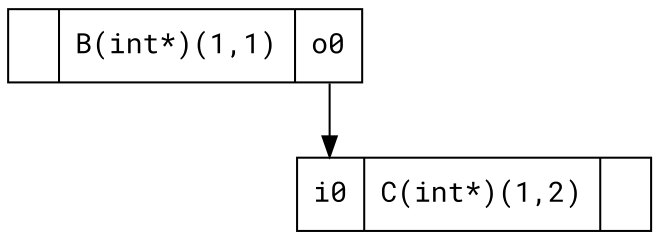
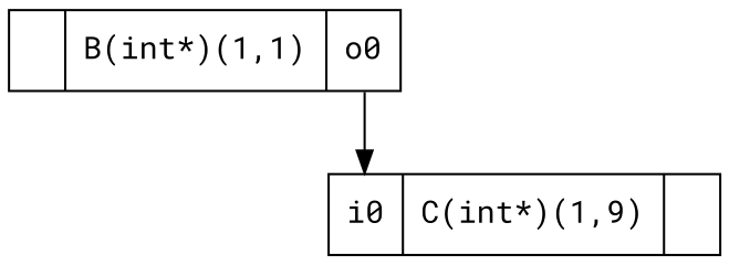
  digraph {
    fontname="Roboto Mono"
    node [shape=record fontname="Roboto Mono"]
    n1 [label="{}|B(int*)(1,1)|{<o0>o0}"]
-   n2 [label="{<i0>i0}|C(int*)(1,2)|{}"]
+   n2 [label="{<i0>i0}|C(int*)(1,9)|{}"]
    n1 -> n2 [headport=i0 tailport=o0 fontname="Roboto Mono"]
  }
